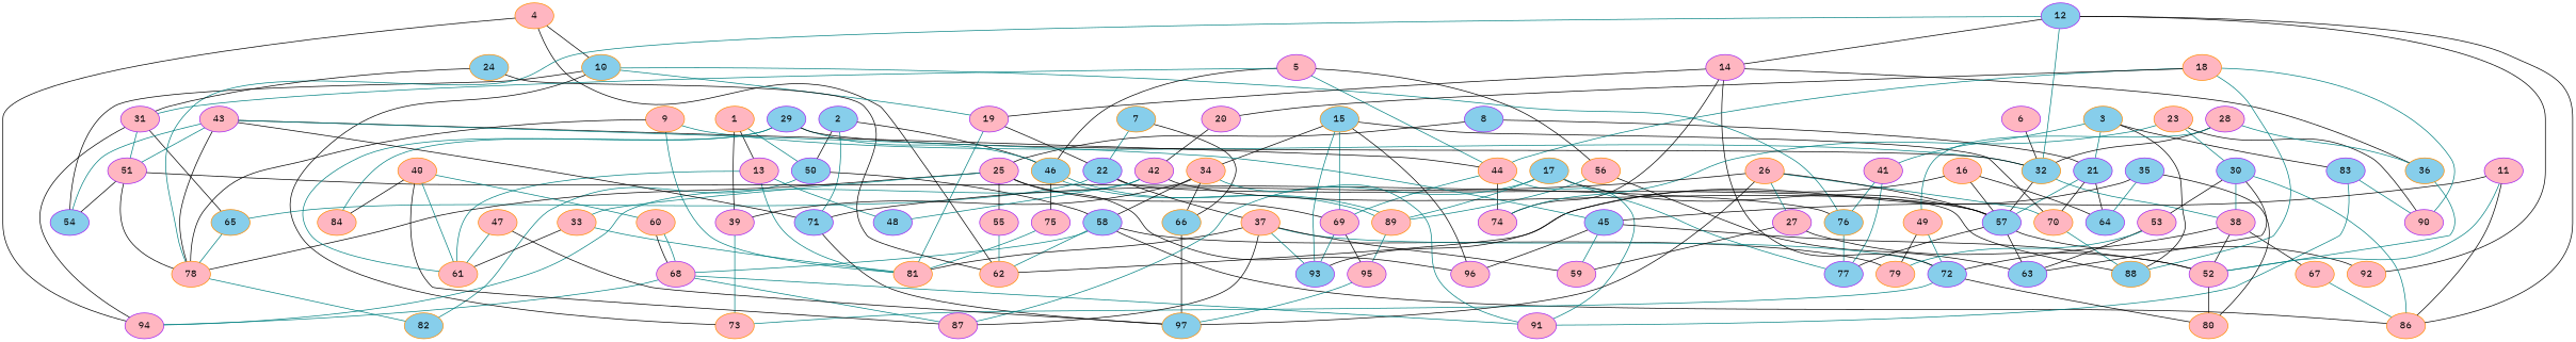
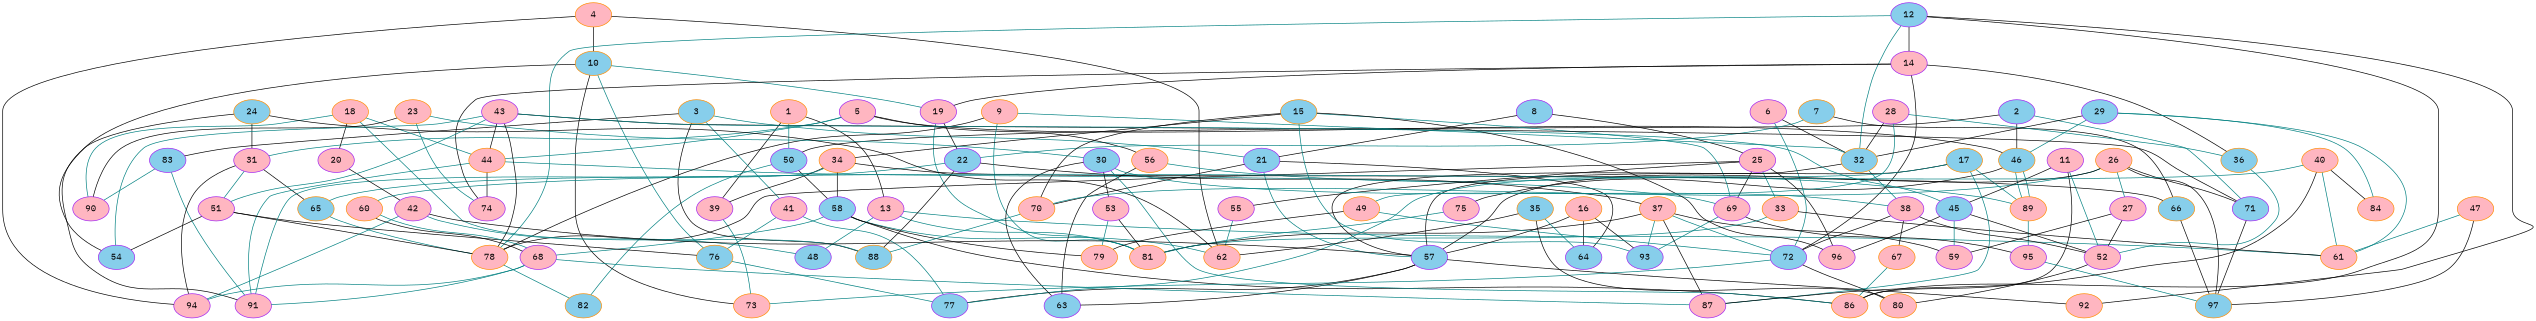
  graph {
    fontname="IBM Plex Mono"
    node [color=purple fillcolor=lightpink fontname="IBM Plex Mono" style=filled]
    edge [color=black fontname="IBM Plex Mono"]
    1 [color=darkorange]
    13
    39
    50 [fillcolor=skyblue]
    81 [color=darkorange]
    48 [fillcolor=skyblue]
    61 [color=darkorange]
    73 [color=darkorange]
    58 [fillcolor=skyblue]
    82 [color=darkorange fillcolor=skyblue]
    2 [fillcolor=skyblue]
    46 [color=darkorange fillcolor=skyblue]
    71 [fillcolor=skyblue]
    89 [color=darkorange]
    75
    97 [color=darkorange fillcolor=skyblue]
    3 [color=darkorange fillcolor=skyblue]
    21 [fillcolor=skyblue]
    41
    83 [fillcolor=skyblue]
    88 [color=darkorange fillcolor=skyblue]
    70 [color=darkorange]
    57 [fillcolor=skyblue]
    64 [fillcolor=skyblue]
    76 [color=darkorange fillcolor=skyblue]
    77 [fillcolor=skyblue]
    90
    91
    4 [color=darkorange]
    10 [color=darkorange fillcolor=skyblue]
    62 [color=darkorange]
    94
    19
    54 [fillcolor=skyblue]
    5
    31
    44 [color=darkorange]
    56 [color=darkorange]
    65 [color=darkorange fillcolor=skyblue]
    51
    74
    69
    63 [fillcolor=skyblue]
    32 [color=darkorange fillcolor=skyblue]
    6
    72 [fillcolor=skyblue]
    38
    80 [color=darkorange]
    7 [color=darkorange fillcolor=skyblue]
    22 [fillcolor=skyblue]
    66 [color=darkorange fillcolor=skyblue]
    37 [color=darkorange]
    8 [fillcolor=skyblue]
    25
    78 [color=darkorange]
    96
    33 [color=darkorange]
    55
    9 [color=darkorange]
    45 [fillcolor=skyblue]
    11
    52
    86 [color=darkorange]
    59
    12 [fillcolor=skyblue]
    14
    92 [color=darkorange]
    36 [color=darkorange fillcolor=skyblue]
    15 [color=darkorange fillcolor=skyblue]
    34 [color=darkorange]
    93 [fillcolor=skyblue]
    95
    16 [color=darkorange]
    17 [color=darkorange fillcolor=skyblue]
    87
    18 [color=darkorange]
    20
    42
    23 [color=darkorange]
    30 [fillcolor=skyblue]
    53
    24 [color=darkorange fillcolor=skyblue]
    26 [color=darkorange]
    27
    28
    49 [color=darkorange]
    79 [color=darkorange]
    29 [fillcolor=skyblue]
    84 [color=darkorange]
    67 [color=darkorange]
    68
-   35 [fillcolor=skyblue]
+   35 [color=darkorange fillcolor=skyblue]
    40 [color=darkorange]
    60 [color=darkorange]
    43
    47 [color=darkorange]
    1 -- 13
    1 -- 39
    1 -- 50 [color=teal]
    13 -- 81 [color=teal]
    13 -- 48 [color=teal]
    13 -- 61 [color=teal]
    39 -- 73 [color=teal]
    50 -- 58
    50 -- 82 [color=teal]
    58 -- 62 [color=teal]
    58 -- 86
    58 -- 79
    58 -- 68 [color=teal]
    2 -- 50
    2 -- 46
    2 -- 71 [color=teal]
    46 -- 89 [color=teal]
    46 -- 89 [color=teal]
    46 -- 75
    71 -- 97
    89 -- 95 [color=teal]
    75 -- 81 [color=teal]
    3 -- 21 [color=teal]
    3 -- 41 [color=teal]
    3 -- 83
    3 -- 88
    21 -- 70
    21 -- 57 [color=teal]
    21 -- 64
    41 -- 76 [color=teal]
    41 -- 77 [color=teal]
    83 -- 90 [color=teal]
    83 -- 91 [color=teal]
    70 -- 88 [color=teal]
    57 -- 77
    57 -- 63
    57 -- 92
    76 -- 77 [color=teal]
    4 -- 10
    4 -- 62
    4 -- 94
    10 -- 73
    10 -- 76 [color=teal]
    10 -- 19 [color=teal]
    10 -- 54
    19 -- 81 [color=teal]
    19 -- 22
    5 -- 46
    5 -- 31 [color=teal]
    5 -- 44 [color=teal]
    5 -- 56
    31 -- 94
    31 -- 65
    31 -- 51 [color=teal]
    44 -- 91 [color=teal]
    44 -- 74
    44 -- 69 [color=teal]
    56 -- 89 [color=teal]
    56 -- 63
    65 -- 78 [color=teal]
    51 -- 76
    51 -- 54
    51 -- 78
    69 -- 93 [color=teal]
    69 -- 95
    32 -- 57
    32 -- 38 [color=teal]
    6 -- 32
+   6 -- 72 [color=teal]
    72 -- 73 [color=teal]
    72 -- 80
    38 -- 72
    38 -- 52
    38 -- 67
    7 -- 22 [color=teal]
    7 -- 66
    22 -- 88
    22 -- 65 [color=teal]
    22 -- 37
    66 -- 97
    37 -- 81
    37 -- 72 [color=teal]
    37 -- 59
    37 -- 93 [color=teal]
    37 -- 87
    8 -- 21
    8 -- 25
    25 -- 69
    25 -- 78
    25 -- 96
    25 -- 33 [color=teal]
    25 -- 55
    78 -- 82 [color=teal]
    33 -- 81 [color=teal]
    33 -- 61
    55 -- 62 [color=teal]
    9 -- 81 [color=teal]
    9 -- 32 [color=teal]
    9 -- 78
    45 -- 96
    45 -- 52
    45 -- 59 [color=teal]
    11 -- 45
    11 -- 52 [color=teal]
    11 -- 86
    52 -- 80
    12 -- 32 [color=teal]
    12 -- 78 [color=teal]
    12 -- 86
    12 -- 14
    12 -- 92
    14 -- 19
    14 -- 74
    14 -- 72
    14 -- 36
    36 -- 52 [color=teal]
    15 -- 70
    15 -- 69 [color=teal]
    15 -- 96
    15 -- 34
    15 -- 93 [color=teal]
    34 -- 39
    34 -- 58
    34 -- 91 [color=teal]
    34 -- 66
    95 -- 97 [color=teal]
    16 -- 57
    16 -- 64
    16 -- 93
    17 -- 89 [color=teal]
    17 -- 57
    17 -- 77 [color=teal]
    17 -- 87 [color=teal]
    18 -- 88 [color=teal]
    18 -- 90 [color=teal]
    18 -- 44 [color=teal]
    18 -- 20
    20 -- 42
    42 -- 48 [color=teal]
    42 -- 57
    42 -- 94 [color=teal]
    23 -- 90
    23 -- 74 [color=teal]
    23 -- 30 [color=teal]
    30 -- 63
    30 -- 38 [color=teal]
    30 -- 86 [color=teal]
    30 -- 53
-   53 -- 63
+   53 -- 81
    53 -- 79 [color=teal]
+   24 -- 91
    24 -- 62
    24 -- 31
    26 -- 71
    26 -- 97
    26 -- 70 [color=teal]
    26 -- 57
    26 -- 27 [color=teal]
    27 -- 52
    27 -- 59
    28 -- 32
    28 -- 36 [color=teal]
    28 -- 49 [color=teal]
    49 -- 72 [color=teal]
    49 -- 79
    29 -- 61 [color=teal]
    29 -- 46 [color=teal]
    29 -- 32
    29 -- 84 [color=teal]
    67 -- 86 [color=teal]
    68 -- 91 [color=teal]
    68 -- 94 [color=teal]
    68 -- 87 [color=teal]
    35 -- 64 [color=teal]
    35 -- 62
    35 -- 80
    40 -- 61 [color=teal]
    40 -- 87
    40 -- 84
    40 -- 60 [color=teal]
    60 -- 68
    60 -- 68 [color=teal]
    43 -- 71
    43 -- 54 [color=teal]
    43 -- 44
    43 -- 51 [color=teal]
    43 -- 78
    43 -- 45 [color=teal]
    47 -- 61 [color=teal]
    47 -- 97
  }
